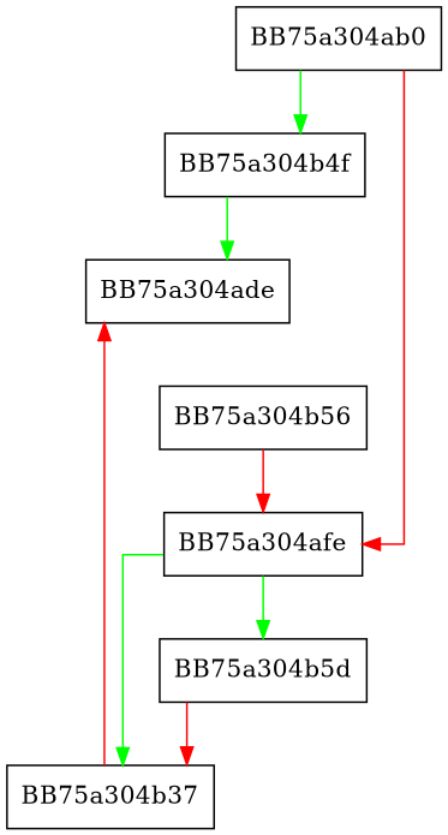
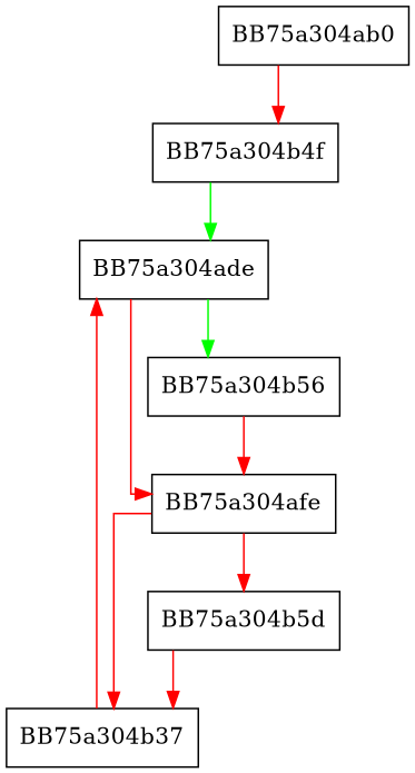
  digraph {
    splines=ortho
    node [shape=box]
    edge [color=red]
    BB75a304ab0
    BB75a304b4f
    BB75a304ade
    BB75a304b56
    BB75a304afe
    BB75a304b5d
    BB75a304b37
-   BB75a304ab0 -> BB75a304b4f [color=green]
+   BB75a304ab0 -> BB75a304b4f
    BB75a304b4f -> BB75a304ade [color=green]
-   BB75a304ab0 -> BB75a304afe
+   BB75a304ade -> BB75a304b56 [color=green]
+   BB75a304ade -> BB75a304afe
    BB75a304b56 -> BB75a304afe
-   BB75a304afe -> BB75a304b5d [color=green]
-   BB75a304afe -> BB75a304b37 [color=green]
+   BB75a304afe -> BB75a304b5d
+   BB75a304afe -> BB75a304b37
    BB75a304b5d -> BB75a304b37
    BB75a304b37 -> BB75a304ade
  }
